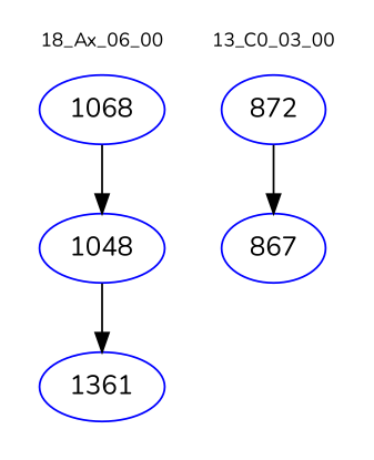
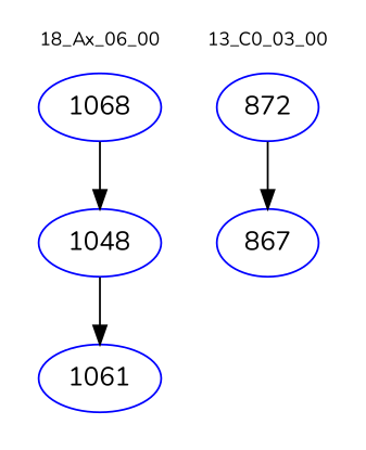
  digraph {
    fontname=Nunito
    node [color=blue fontname=Nunito]
    edge [color=black fontname=Nunito]
    n1 [label=1068]
    n2 [label=1048]
-   n3 [label=1361]
+   n3 [label=1061]
    n4 [label=872]
    n5 [label=867]
    subgraph cluster_1 {
      color=white
      fontsize=10
      label="18_Ax_06_00"
      n1
      n2
      n3
    }
    subgraph cluster_2 {
      color=white
      fontsize=10
      label="13_C0_03_00"
      n4
      n5
    }
    n1 -> n2
    n2 -> n3
    n4 -> n5
  }
